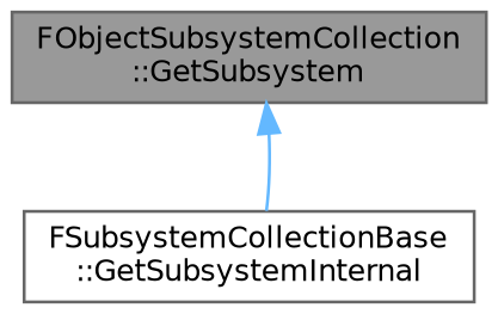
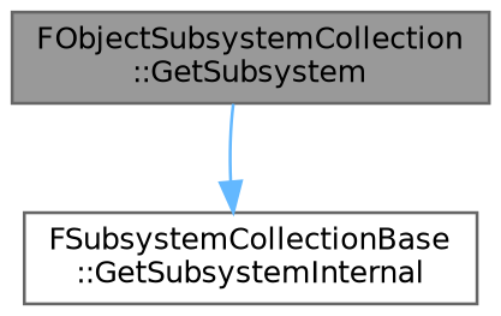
  digraph {
    rankdir=TB
    node [fontname=Helvetica fontsize=10 shape=box style=filled]
    n1 [color=gray40 fillcolor=grey60 fontcolor=black height=0.2 label="FObjectSubsystemCollection\l::GetSubsystem" width=0.4]
    n2 [color=grey40 fillcolor=white height=0.2 label="FSubsystemCollectionBase\l::GetSubsystemInternal" width=0.4]
-   n2 -> n1 [color=steelblue1 fontname=Helvetica fontsize=10 labelfontname=Helvetica labelfontsize=10 style=solid]
+   n1 -> n2 [color=steelblue1 fontname=Helvetica fontsize=10 labelfontname=Helvetica labelfontsize=10 style=solid]
  }
